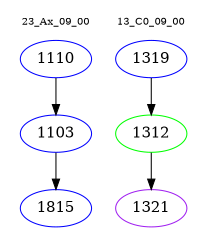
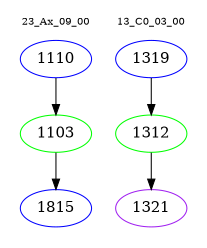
  digraph {
    node [color=blue]
    edge [color=black]
    n1 [label=1110]
-   n2 [label=1103]
+   n2 [color=green label=1103]
    n3 [label=1815]
    n4 [label=1319]
    n5 [color=green label=1312]
    n6 [color=purple label=1321]
    subgraph cluster_1 {
      color=white
      fontsize=10
      label="23_Ax_09_00"
      n1
      n2
      n3
    }
    subgraph cluster_2 {
      color=white
      fontsize=10
-     label="13_C0_09_00"
+     label="13_C0_03_00"
      n4
      n5
      n6
    }
    n1 -> n2
    n2 -> n3
    n4 -> n5
    n5 -> n6
  }
